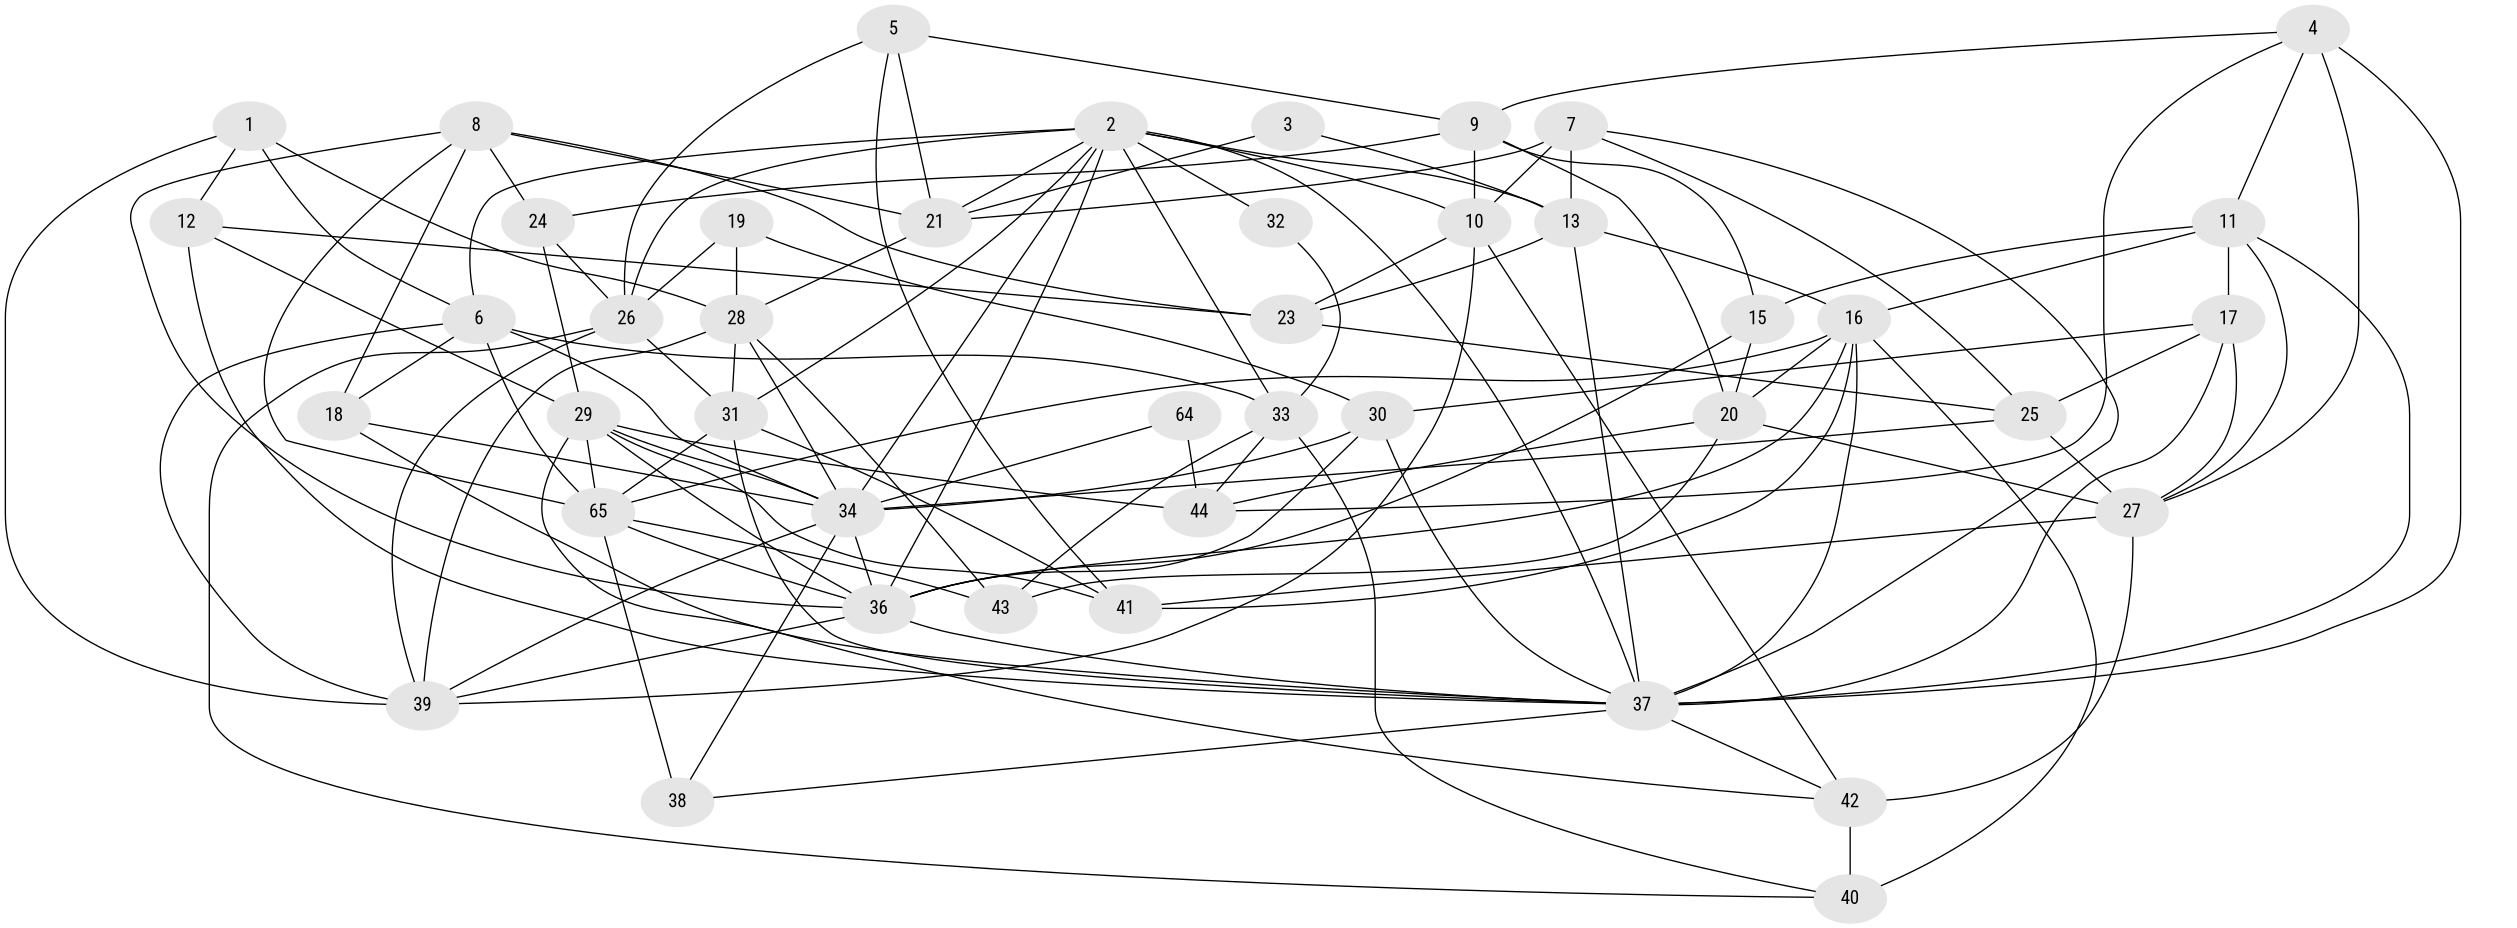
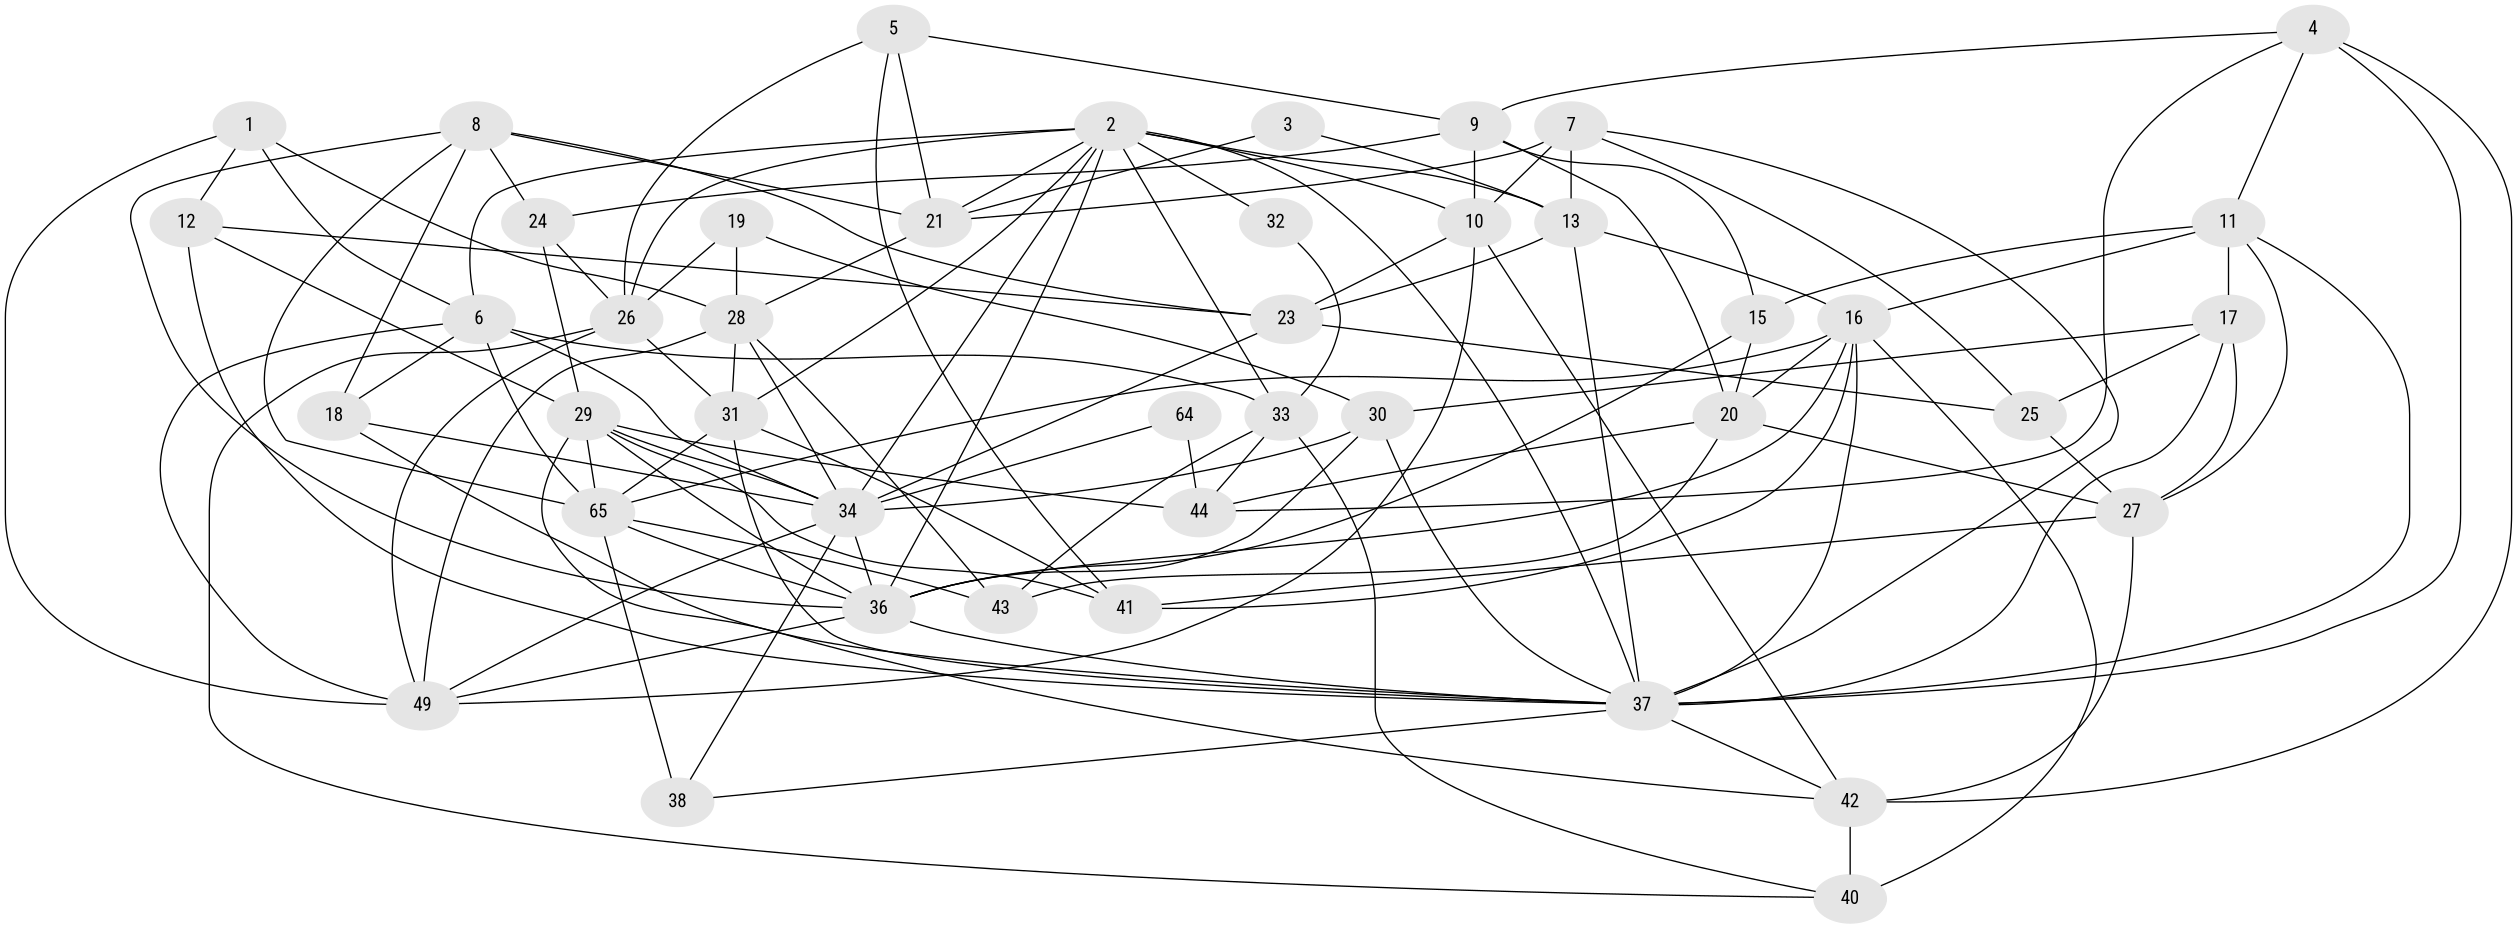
  graph {
    fontname="Roboto Condensed"
    node [color=gray90 fontname="Roboto Condensed" style=filled]
    edge [fontname="Roboto Condensed" weight=1.0]
    1
    6
    12
    28
-   39
+   39 [label=49]
    33
    34
    18
    n9 [label=65]
    37
    23
    29
    31
    43
    2
    10
    13
    21
    26
    32
    36
    42
    16
    40
    41
    44
    38
    3
    4
    9
    11
    24
    15
    20
    17
    27
    5
    7
    25
    8
    30
    n42 [label=64]
    19
    1 -- 6
    1 -- 12
    1 -- 28
    1 -- 39
    6 -- 39
    6 -- 33
    6 -- 34 [weight=2.0]
    6 -- 18
    6 -- n9
    12 -- 37
    12 -- 23
    12 -- 29
    28 -- 39
    28 -- 34
    28 -- 31
    28 -- 43
    33 -- 43
    33 -- 40
    33 -- 44
    34 -- 39
    34 -- 36
    34 -- 38 [weight=2.0]
    18 -- 34
    18 -- 37
    n9 -- 43
    n9 -- 36
    n9 -- 38
    37 -- 42
    37 -- 38
    23 -- 25
    29 -- 34
    29 -- n9
    29 -- 36
    29 -- 42
    29 -- 41
    29 -- 44 [weight=2.0]
    31 -- n9
    31 -- 37
    31 -- 41
    2 -- 6
    2 -- 33
    2 -- 34
    2 -- 37
    2 -- 31
    2 -- 10
    2 -- 13
    2 -- 21
    2 -- 26
    2 -- 32
    2 -- 36
    10 -- 39
    10 -- 23
    10 -- 42
    13 -- 37
    13 -- 23
    13 -- 16
    21 -- 28
    26 -- 39
    26 -- 31
    26 -- 40
    32 -- 33
    36 -- 39
    36 -- 37
    42 -- 40 [weight=2.0]
    16 -- n9
    16 -- 37
    16 -- 36
    16 -- 40
    16 -- 41
    16 -- 20
    3 -- 13
    3 -- 21
    4 -- 37
-   4 -- 27
+   4 -- 42
    4 -- 44
    4 -- 9
    4 -- 11
    9 -- 10
    9 -- 24
    9 -- 15
    9 -- 20
    11 -- 37
    11 -- 16
    11 -- 15
    11 -- 17
    11 -- 27
    24 -- 29
    24 -- 26
    15 -- 36
    15 -- 20
    20 -- 43
    20 -- 44
    20 -- 27
    17 -- 37
    17 -- 27
    17 -- 25
    17 -- 30
    27 -- 42
    27 -- 41
    5 -- 21
    5 -- 26
    5 -- 41
    5 -- 9
    7 -- 37
    7 -- 10
    7 -- 13
    7 -- 21
    7 -- 25
-   25 -- 34
+   23 -- 34
    25 -- 27
    8 -- 18
    8 -- n9
    8 -- 23
    8 -- 21
    8 -- 36
    8 -- 24
    30 -- 34
    30 -- 37
    30 -- 36
    n42 -- 34
    n42 -- 44
    19 -- 28
    19 -- 26
    19 -- 30
  }
